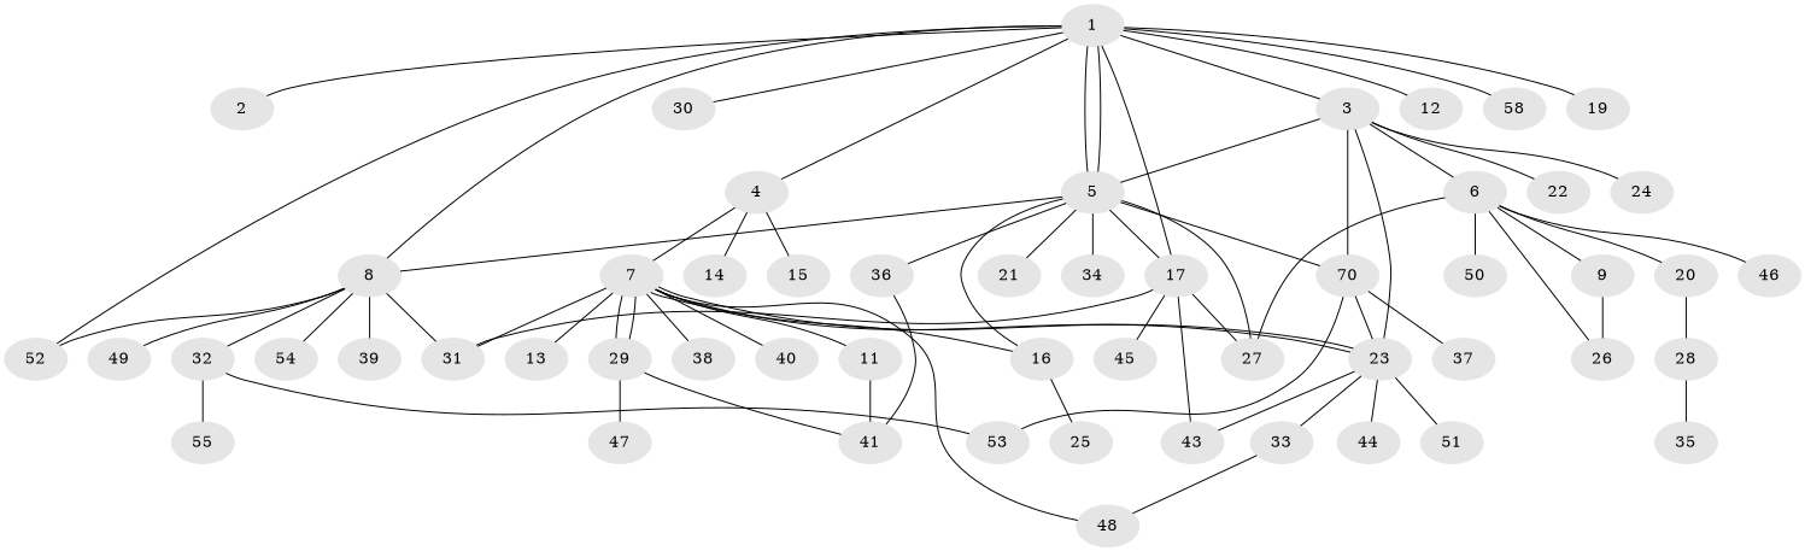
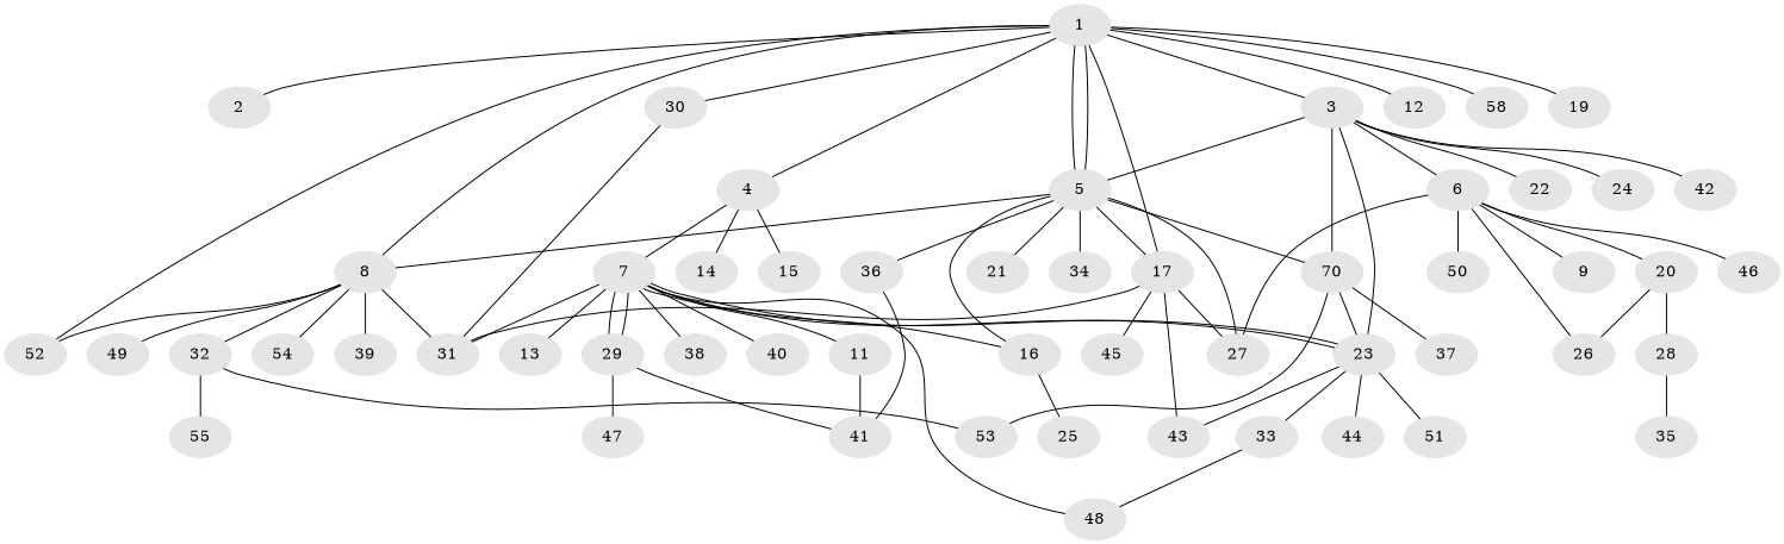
  graph {
    node [color=gray90 style=filled]
    1
    2
    3
    4
    5
    8
    12
    17
    n9 [label=58]
    19
    30
    52
    6
    n14 [label=70]
    22
    23
    24
+   42
    7
    14
    15
    16
    21
    34
    36
    27
    31
    32
    39
    49
    54
    43
    45
    9
    20
    26
    46
    50
    37
    53
    33
    44
    51
    11
    13
    29
    38
    40
    48
    25
    41
    28
    47
    55
    35
    1 -- 2
    1 -- 3
    1 -- 4
    1 -- 5
    1 -- 5
    1 -- 8
    1 -- 12
    1 -- 17
    1 -- n9
    1 -- 19
    1 -- 30
    1 -- 52
    3 -- 5
    3 -- 6
    3 -- n14
    3 -- 22
    3 -- 23
    3 -- 24
+   3 -- 42
    4 -- 7
    4 -- 14
    4 -- 15
    5 -- 8
    5 -- 17
    5 -- n14
    5 -- 16
    5 -- 21
    5 -- 34
    5 -- 36
    5 -- 27
    8 -- 52
    8 -- 31
    8 -- 32
    8 -- 39
    8 -- 49
    8 -- 54
    17 -- 27
    17 -- 31
    17 -- 43
    17 -- 45
+   30 -- 31
    6 -- 27
    6 -- 9
    6 -- 20
    6 -- 26
    6 -- 46
    6 -- 50
    n14 -- 23
    n14 -- 37
    n14 -- 53
    23 -- 43
    23 -- 33
    23 -- 44
    23 -- 51
    7 -- 23
    7 -- 23
    7 -- 16
    7 -- 31
    7 -- 11
    7 -- 13
    7 -- 29
    7 -- 29
    7 -- 38
    7 -- 40
    7 -- 48
    16 -- 25
    36 -- 41
    32 -- 53
    32 -- 55
-   9 -- 26
+   20 -- 26
    20 -- 28
    33 -- 48
    11 -- 41
    29 -- 41
    29 -- 47
    28 -- 35
  }
